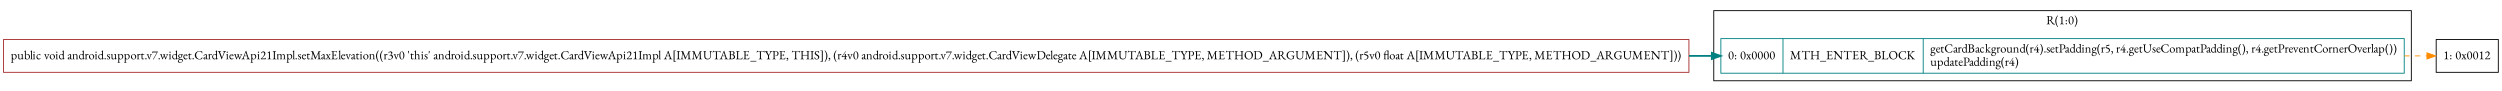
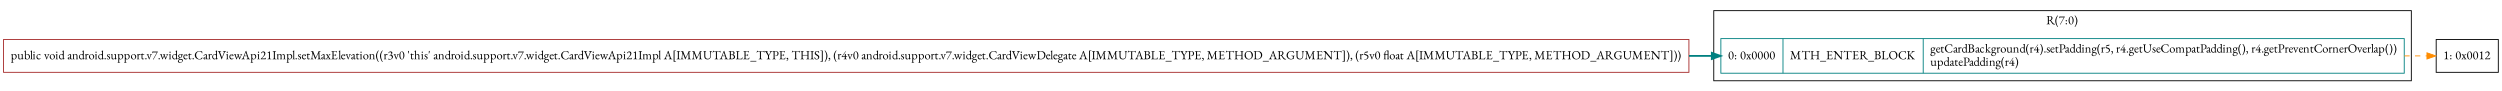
  digraph {
    rankdir=LR
    fontname="EB Garamond"
    node [shape=record fontname="EB Garamond"]
    edge [fontname="EB Garamond"]
    n1 [color=teal label="{0\:\ 0x0000|MTH_ENTER_BLOCK\l|getCardBackground(r4).setPadding(r5, r4.getUseCompatPadding(), r4.getPreventCornerOverlap())\lupdatePadding(r4)\l}"]
    n2 [color=black label="{1\:\ 0x0012}"]
    n3 [label="{public void android.support.v7.widget.CardViewApi21Impl.setMaxElevation((r3v0 'this' android.support.v7.widget.CardViewApi21Impl A[IMMUTABLE_TYPE, THIS]), (r4v0 android.support.v7.widget.CardViewDelegate A[IMMUTABLE_TYPE, METHOD_ARGUMENT]), (r5v0 float A[IMMUTABLE_TYPE, METHOD_ARGUMENT])) }" color=brown]
    subgraph cluster_1 {
-     label="R(1:0)"
+     label="R(7:0)"
      n1
    }
    n1 -> n2 [color=darkorange style=dashed]
    n3 -> n1 [color=teal style=bold]
  }
